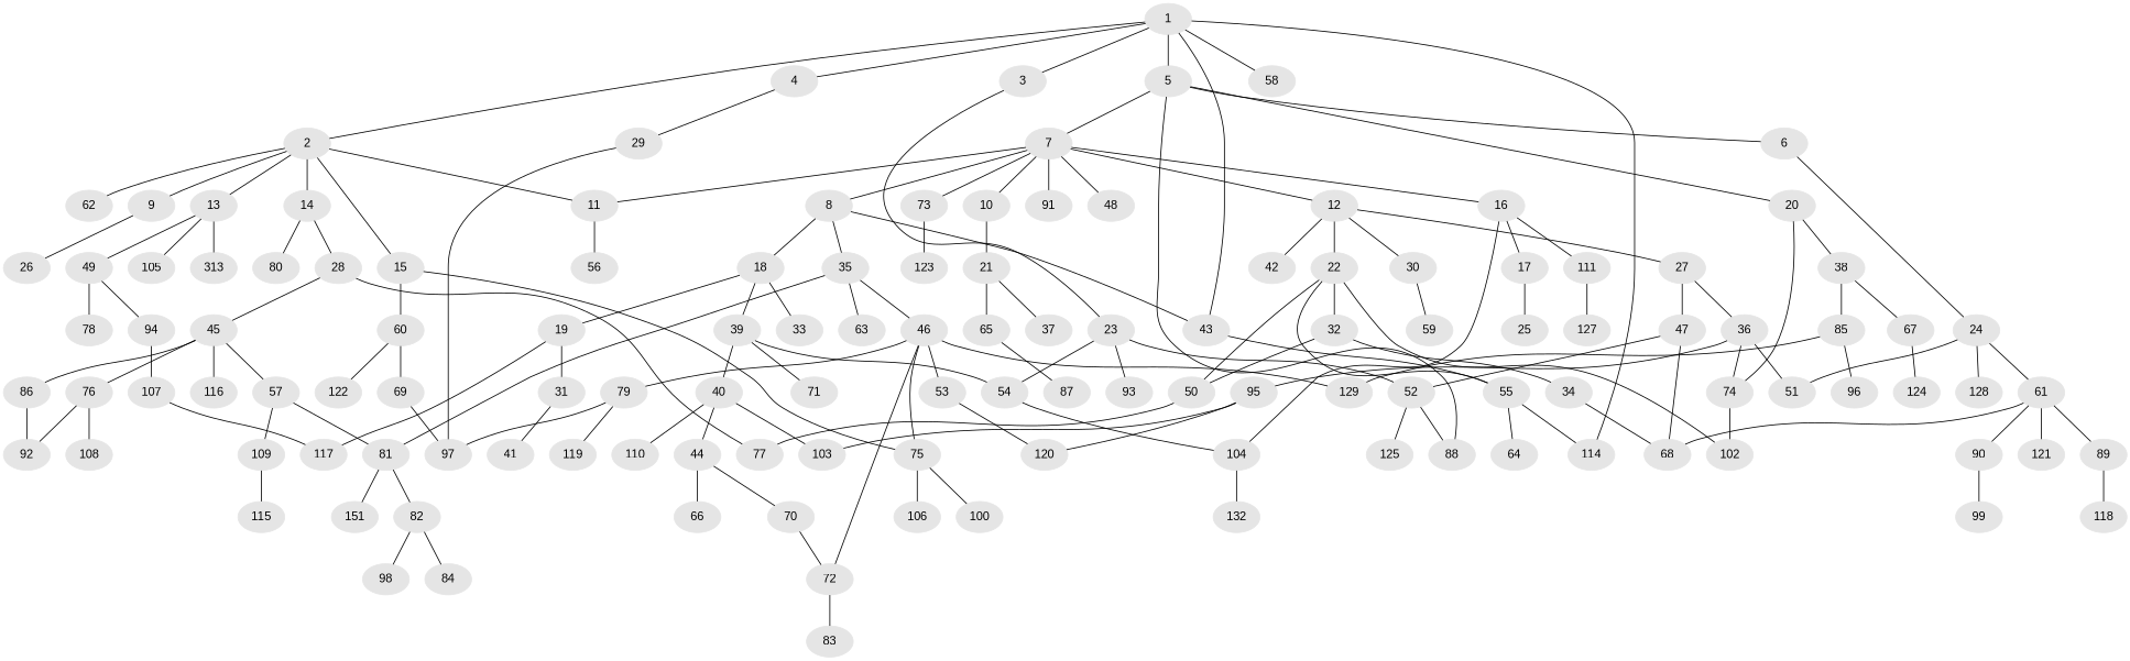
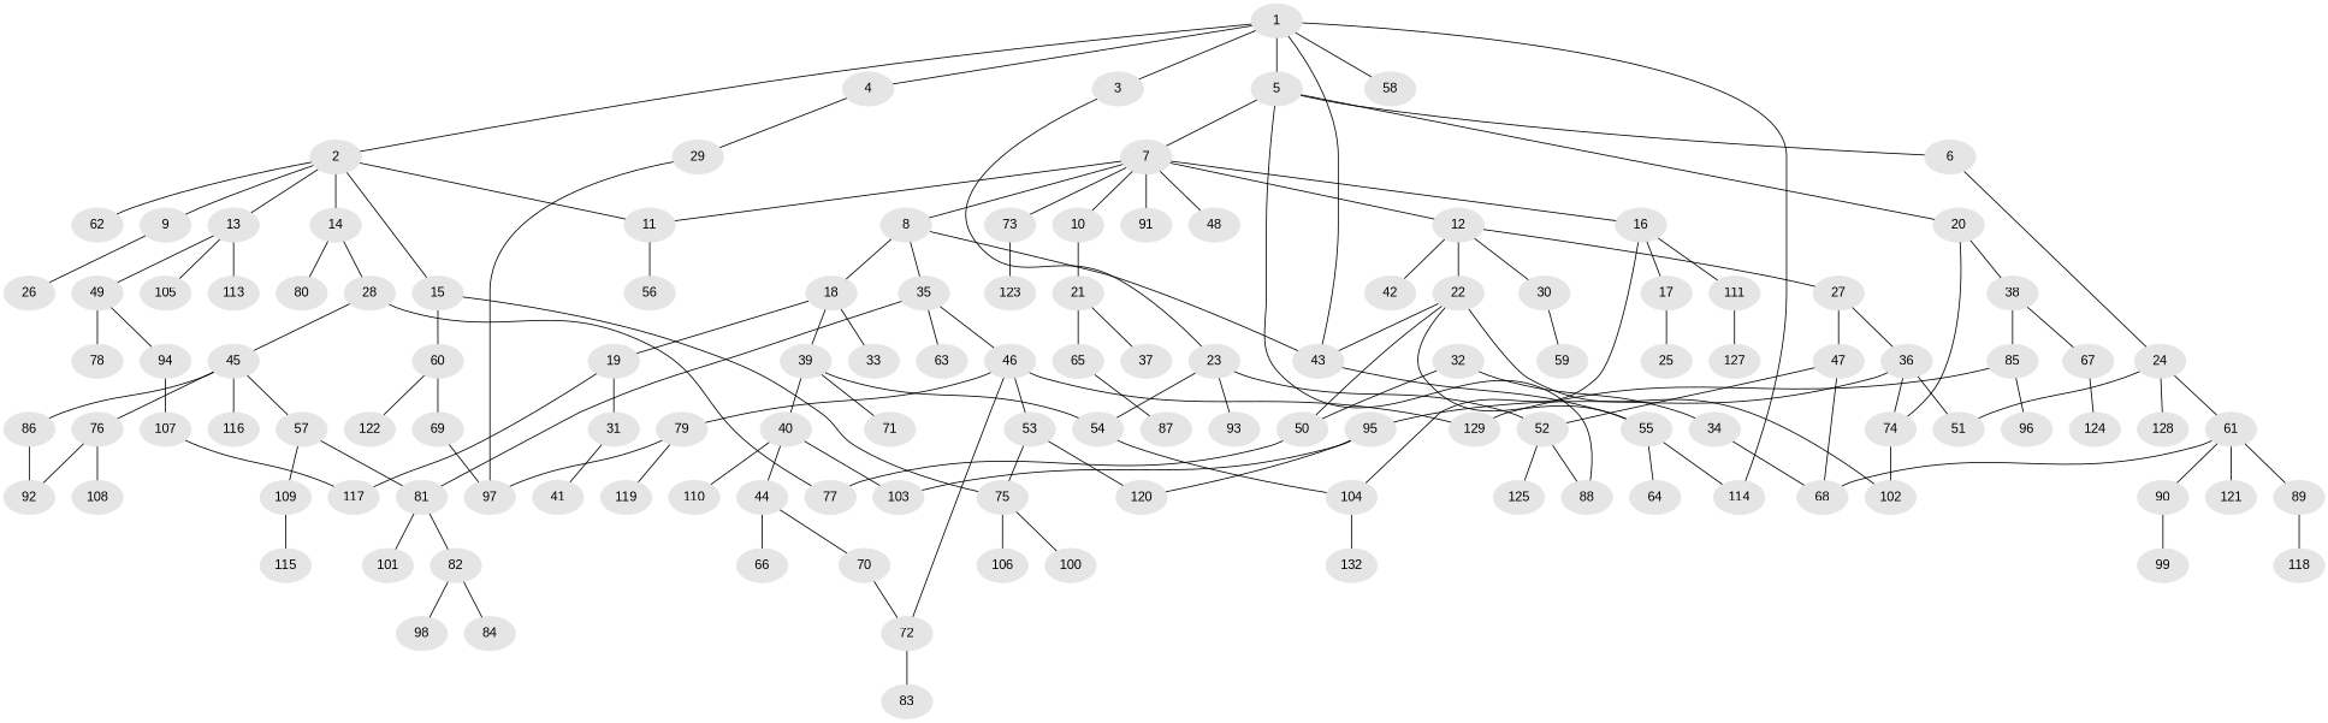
  graph {
    fontname="Liberation Sans"
    node [color=gray90 fontname="Liberation Sans" style=filled]
    edge [fontname="Liberation Sans"]
    1
    2
    3
    4
    5
    43
    58
    114
    9
    11
    13
    14
    15
    62
    23
    29
    6
    7
    20
    88
    55
    26
    56
    49
    105
-   113 [label=313]
+   113
    28
    80
    60
    75
    52
    54
    93
    97
    24
    8
    10
    12
    16
    48
    73
    91
    38
    74
    51
    61
    128
    18
    35
    21
    22
    27
    30
    42
    17
    104
    111
    123
    19
    33
    39
    46
    63
    81
    37
    65
    32
    50
    102
    36
    47
    59
    78
    94
    45
    77
    69
    122
    100
    106
    25
    n82 [label=132]
    127
    31
    117
    40
    71
    41
    67
    85
    87
    34
    64
    125
    68
    89
    90
    121
    95
    57
    76
    86
    116
    53
    72
    79
    129
    82
-   101 [label=151]
+   101
    103
    120
    124
    96
    44
    110
    66
    70
    109
    92
    108
    83
    119
    107
    115
    118
    99
    84
    98
    1 -- 2
    1 -- 3
    1 -- 4
    1 -- 5
    1 -- 43
    1 -- 58
    1 -- 114
    2 -- 9
    2 -- 11
    2 -- 13
    2 -- 14
    2 -- 15
    2 -- 62
    3 -- 23
    4 -- 29
    5 -- 6
    5 -- 7
    5 -- 20
    5 -- 88
    43 -- 55
    9 -- 26
    11 -- 56
    13 -- 49
    13 -- 105
    13 -- 113
    14 -- 28
    14 -- 80
    15 -- 60
    15 -- 75
    23 -- 52
    23 -- 54
    23 -- 93
    29 -- 97
    6 -- 24
    7 -- 11
    7 -- 8
    7 -- 10
    7 -- 12
    7 -- 16
    7 -- 48
    7 -- 73
    7 -- 91
    20 -- 38
    20 -- 74
    55 -- 114
    55 -- 64
    49 -- 78
    49 -- 94
    28 -- 45
    28 -- 77
    60 -- 69
    60 -- 122
    75 -- 100
    75 -- 106
    52 -- 88
    52 -- 125
    54 -- 104
    24 -- 51
    24 -- 61
    24 -- 128
    8 -- 43
    8 -- 18
    8 -- 35
    10 -- 21
    12 -- 22
    12 -- 27
    12 -- 30
    12 -- 42
    16 -- 17
    16 -- 104
    16 -- 111
    73 -- 123
    38 -- 67
    38 -- 85
    74 -- 102
    61 -- 68
    61 -- 89
    61 -- 90
    61 -- 121
    18 -- 19
    18 -- 33
    18 -- 39
    35 -- 46
    35 -- 63
    35 -- 81
    21 -- 37
    21 -- 65
    22 -- 55
-   22 -- 32
+   22 -- 43
    22 -- 50
    22 -- 102
    27 -- 36
    27 -- 47
    30 -- 59
    17 -- 25
    104 -- n82
    111 -- 127
    19 -- 31
    19 -- 117
    39 -- 54
    39 -- 40
    39 -- 71
    46 -- 53
    46 -- 72
    46 -- 79
    46 -- 129
    81 -- 82
    81 -- 101
    65 -- 87
    32 -- 50
    32 -- 34
    50 -- 77
    36 -- 74
    36 -- 51
    36 -- 95
    47 -- 52
    47 -- 68
    94 -- 107
    45 -- 57
    45 -- 76
    45 -- 86
    45 -- 116
    69 -- 97
    31 -- 41
    40 -- 103
    40 -- 44
    40 -- 110
    67 -- 124
    85 -- 129
    85 -- 96
    34 -- 68
    89 -- 118
    90 -- 99
    95 -- 103
    95 -- 120
    57 -- 81
    57 -- 109
    76 -- 92
    76 -- 108
    86 -- 92
-   46 -- 75
+   53 -- 75
    53 -- 120
    72 -- 83
    79 -- 97
    79 -- 119
    82 -- 84
    82 -- 98
    44 -- 66
    44 -- 70
    70 -- 72
    109 -- 115
    107 -- 117
  }
